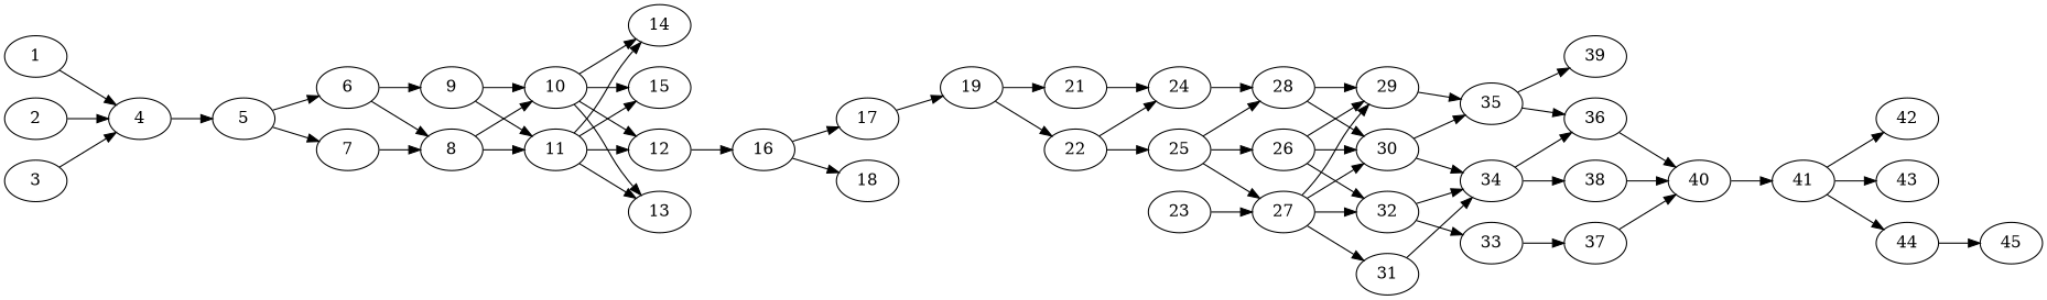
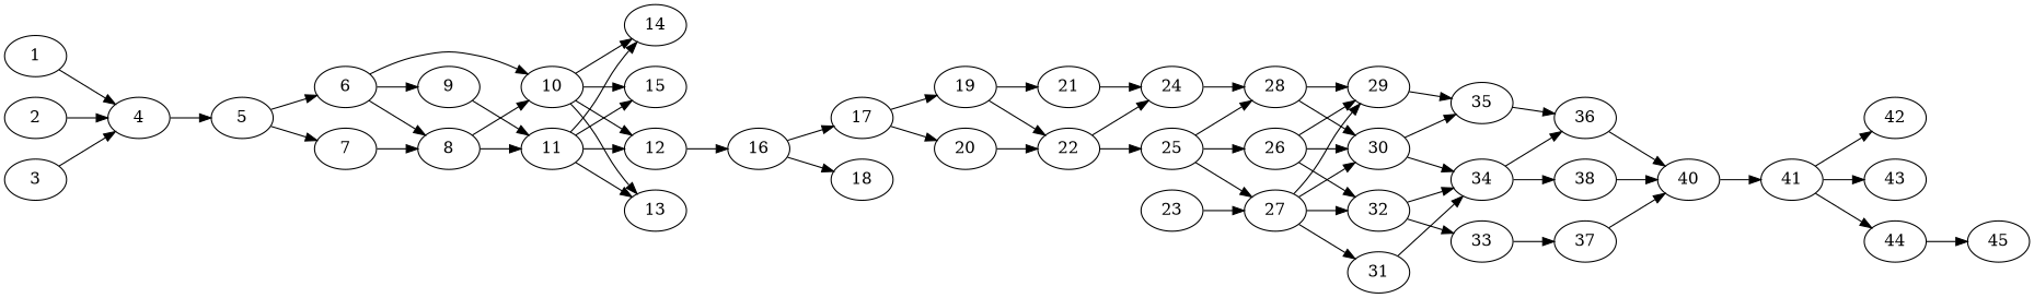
  digraph {
    rankdir=LR
    node [alpha=0.11]
    1 [alpha=0.01 expect_size=23535616]
    4 [alpha=0.14 expect_size=5357568]
    5 [alpha=0.18 expect_size=7242752]
    6 [alpha=0.15 expect_size=18399232]
    7 [alpha=0.01 expect_size=19109888]
    2 [expect_size=32628736]
    3 [alpha=0.19 expect_size=11197440]
    8 [alpha=0.12 expect_size=34464768]
    9 [alpha=0.12 expect_size=30751744]
    10 [alpha=0.06 expect_size=34065408]
    11 [alpha=0.16 expect_size=40871936]
    12 [alpha=0.18 expect_size=42153984]
    13 [alpha=0.15 expect_size=20990976]
    14 [expect_size=18015232]
    15 [alpha=0.07 expect_size=51129344]
    16 [alpha=0.07 expect_size=45242368]
    17 [alpha=0.17 expect_size=32778240]
    18 [alpha=0.02 expect_size=35657728]
    19 [alpha=0.17 expect_size=17569792]
+   20 [alpha=0.14 expect_size=46109696]
    21 [alpha=0.18 expect_size=13966336]
    22 [alpha=0.14 expect_size=51622912]
    24 [expect_size=35243008]
    25 [expect_size=13022208]
    28 [alpha=0.09 expect_size=39734272]
    23 [alpha=0.13 expect_size=46535680]
    27 [alpha=0.06 expect_size=45643776]
    26 [alpha=0.15 expect_size=28732416]
    29 [alpha=0.03 expect_size=43502592]
    30 [alpha=0.10 expect_size=37346304]
    32 [alpha=0.08 expect_size=19048448]
    31 [expect_size=23097344]
    35 [alpha=0.09 expect_size=14468096]
    34 [alpha=0.01 expect_size=35291136]
    33 [alpha=0.12 expect_size=5399552]
    36 [alpha=0.15 expect_size=39301120]
-   39 [alpha=0.17 expect_size=18461696]
    38 [alpha=0.02 expect_size=43345920]
    37 [alpha=0.12 expect_size=28575744]
    40 [alpha=0.10 expect_size=26616832]
    41 [alpha=0.06 expect_size=49449984]
    42 [alpha=0.02 expect_size=28217344]
    43 [alpha=0.15 expect_size=47015936]
    44 [alpha=0.01 expect_size=27223040]
    45 [expect_size=28796928]
    1 -> 4
    4 -> 5
    5 -> 6
    5 -> 7
    6 -> 8
    6 -> 9
    7 -> 8
    2 -> 4
    3 -> 4
    8 -> 10
    8 -> 11
-   9 -> 10
+   6 -> 10
    9 -> 11
    10 -> 12
    10 -> 13
    10 -> 14
    10 -> 15
    11 -> 12
    11 -> 13
    11 -> 14
    11 -> 15
    12 -> 16
    16 -> 17
    16 -> 18
    17 -> 19
+   17 -> 20
    19 -> 21
    19 -> 22
+   20 -> 22
    21 -> 24
    22 -> 24
    22 -> 25
    24 -> 28
    25 -> 28
    25 -> 27
    25 -> 26
    28 -> 29
    28 -> 30
    23 -> 27
    27 -> 29
    27 -> 30
    27 -> 32
    27 -> 31
    26 -> 29
    26 -> 30
    26 -> 32
    29 -> 35
    30 -> 35
    30 -> 34
    32 -> 34
    32 -> 33
    31 -> 34
    35 -> 36
-   35 -> 39
    34 -> 36
    34 -> 38
    33 -> 37
    36 -> 40
    38 -> 40
    37 -> 40
    40 -> 41
    41 -> 42
    41 -> 43
    41 -> 44
    44 -> 45
  }
